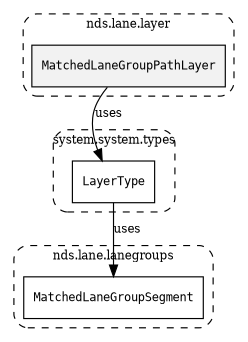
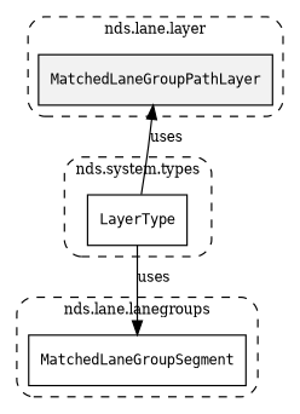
  digraph {
    fontsize=10
    rankdir=TB
    node [fontsize=10 shape=box]
    edge [fontsize=10]
    n1 [fillcolor="#0000000D" label=<<font face="monospace"><table align="center" border="0" cellspacing="0" cellpadding="0"><tr><td href="../../../content/packages/nds.lane.layer.html#Structure-MatchedLaneGroupPathLayer" title="Structure defined in nds.lane.layer">MatchedLaneGroupPathLayer</td></tr></table></font>> style=filled]
    n2 [label=<<font face="monospace"><table align="center" border="0" cellspacing="0" cellpadding="0"><tr><td href="../../../content/packages/nds.lane.lanegroups.html#Structure-MatchedLaneGroupSegment" title="Structure defined in nds.lane.lanegroups">MatchedLaneGroupSegment</td></tr></table></font>>]
    n3 [label=<<font face="monospace"><table align="center" border="0" cellspacing="0" cellpadding="0"><tr><td href="../../../content/packages/nds.system.types.html#Enum-LayerType" title="Enum defined in nds.system.types">LayerType</td></tr></table></font>>]
    subgraph cluster_1 {
      label="nds.lane.layer"
      style="dashed, rounded"
      n1
    }
    subgraph cluster_2 {
      label="nds.lane.lanegroups"
      style="dashed, rounded"
      n2
    }
    subgraph cluster_3 {
-     label="system.system.types"
+     label="nds.system.types"
      style="dashed, rounded"
      n3
    }
-   n1 -> n3 [label=uses]
+   n3 -> n1 [label=uses]
    n3 -> n2 [label=uses]
  }
